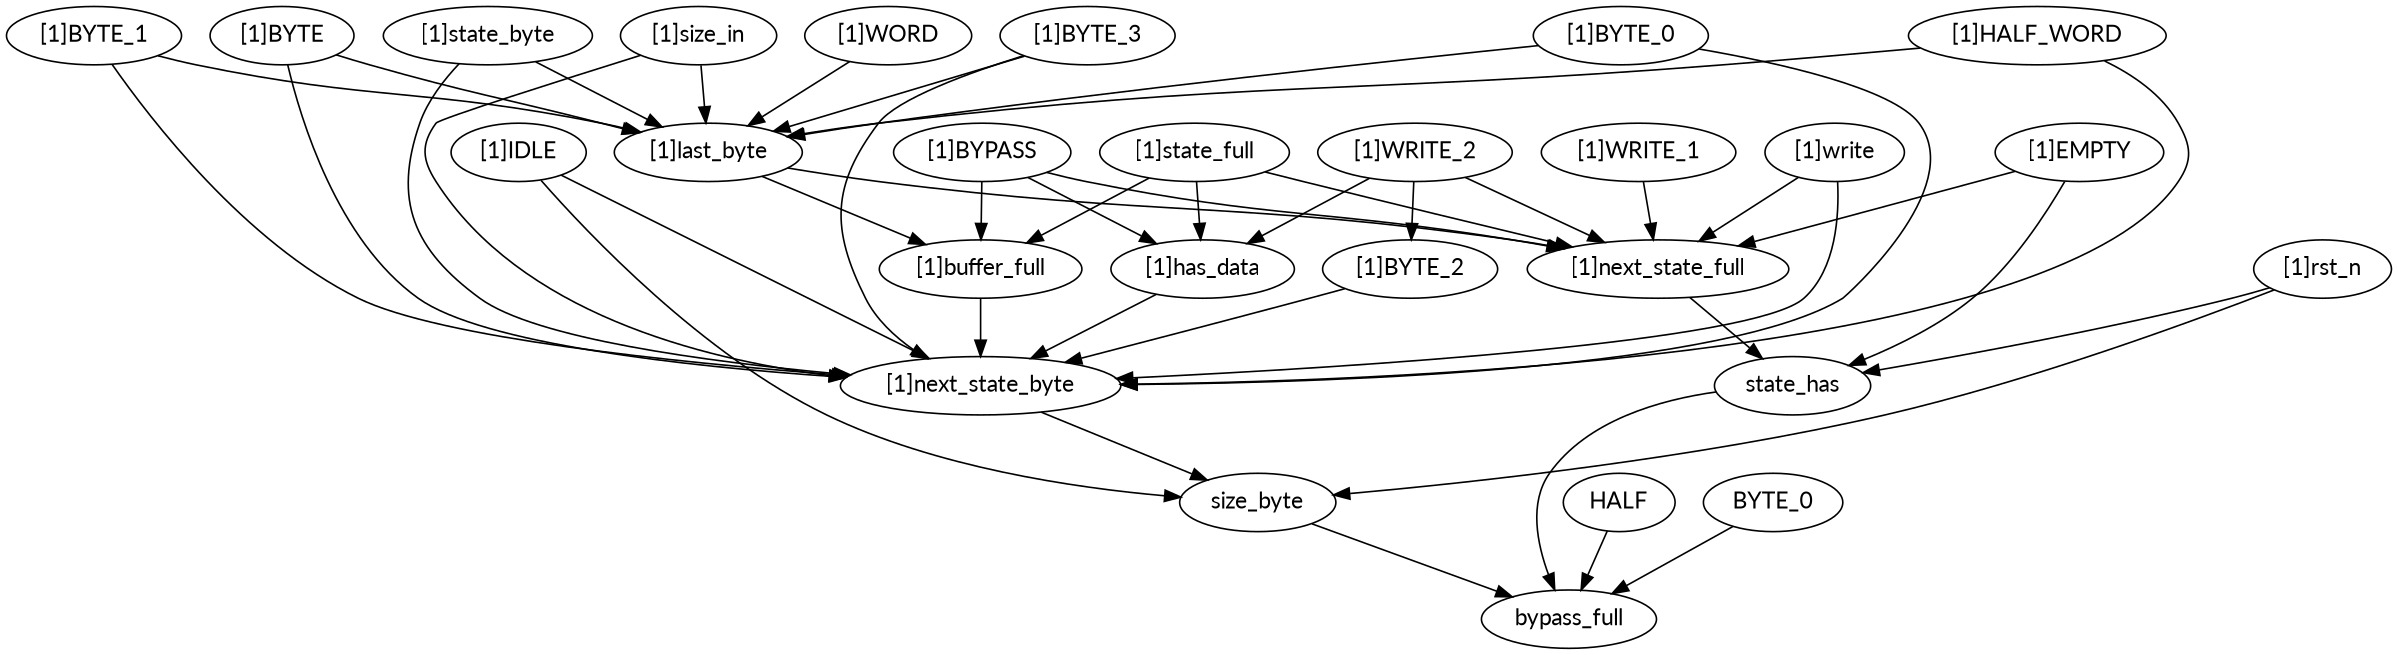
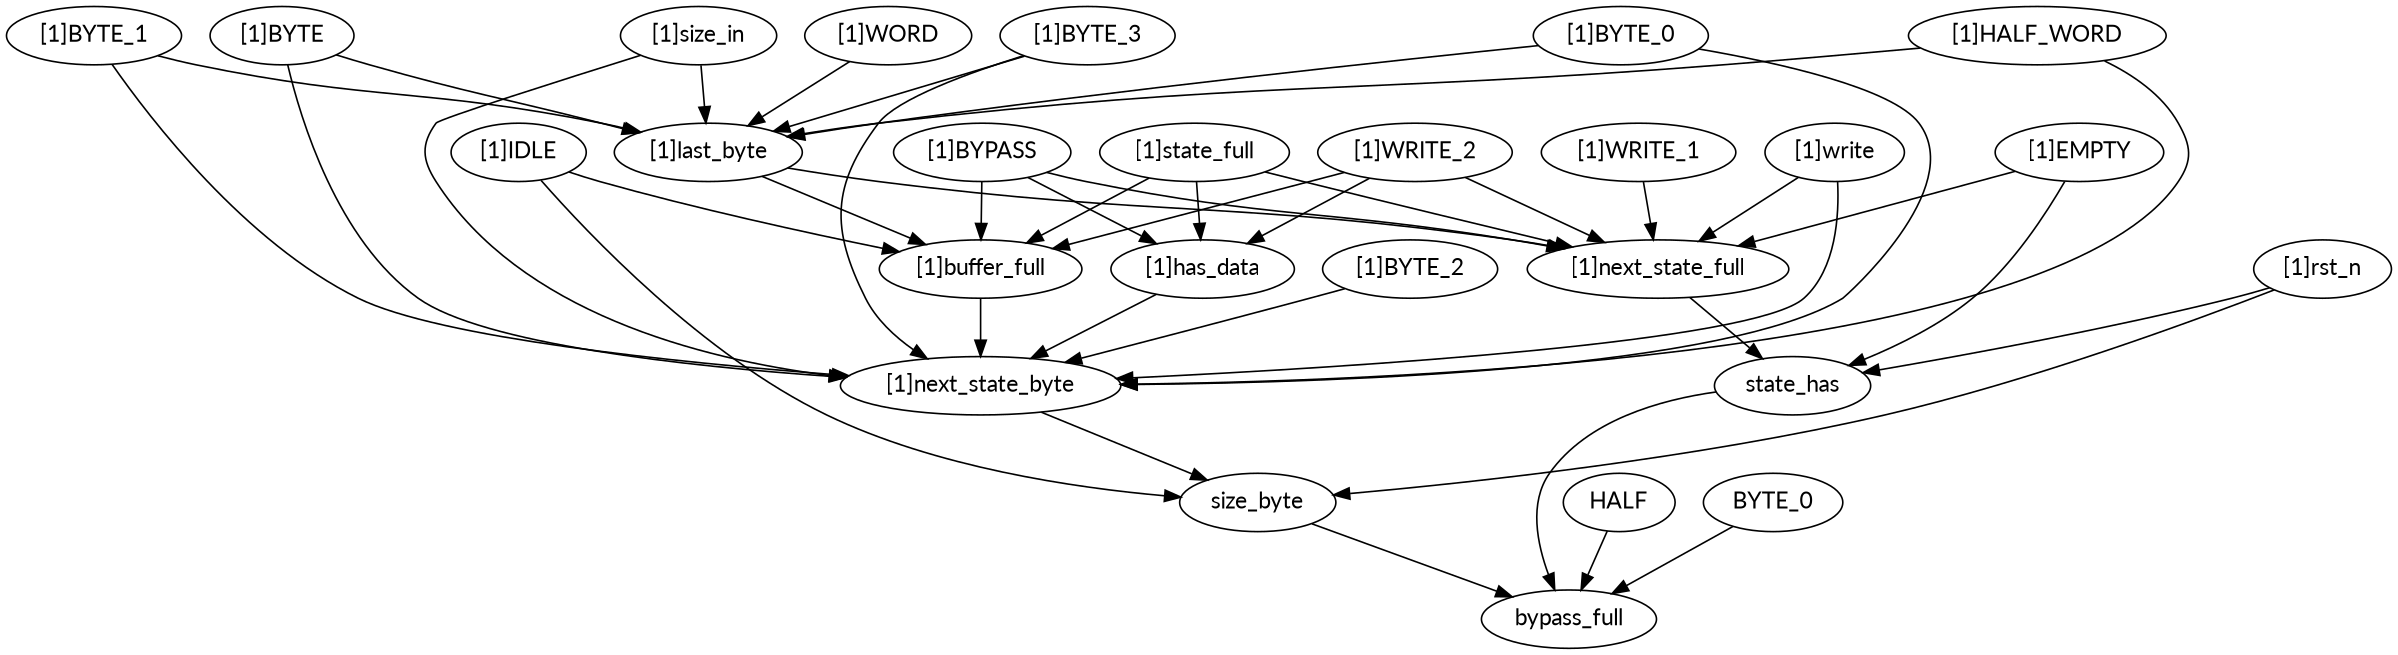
  strict digraph {
    fontname=Lato
    node [complexity=26 fontname=Lato importance=0.519546300001 rank=0.0199825500001]
    edge [fontname=Lato]
    "[1]next_state_full" [complexity=9 importance=0.118057762378 rank=0.0131175291531]
    n2 [complexity=7 importance=0.067105486582 label=state_has rank=0.00958649808314]
    n3 [complexity=0 importance=0.0210823991261 label=bypass_full rank=0.0]
    n4 [complexity=7 importance=0.0797488841446 label=size_byte rank=0.0113926977349]
    "[1]BYPASS" [complexity=13 importance=0.133467651115 rank=0.0102667423935]
    "[1]buffer_full" [complexity=15 importance=0.659888368399 rank=0.0439925578933]
    "[1]has_data" [complexity=17 importance=0.818414058498 rank=0.048142003441]
    "[1]next_state_byte" [complexity=9 importance=0.15941195641 rank=0.0177124396011]
    "[1]EMPTY" [complexity=15 importance=0.251525413493 rank=0.0167683608996]
    "[1]last_byte" [complexity=13 importance=0.504136411264 rank=0.0387797239434]
    "[1]WORD"
    "[1]IDLE" [complexity=19 importance=0.653057714377 rank=0.0343714586514]
    "[1]HALF_WORD"
    "[1]WRITE_1" [complexity=19 importance=0.369583175872 rank=0.0194517460985]
    n15 [complexity=7 importance=0.0364922878631 label=HALF rank=0.00521318398045]
    "[1]WRITE_2" [complexity=11 importance=0.133467651115 rank=0.0121334228287]
    BYTE_0 [complexity=7 importance=0.0364922878631 rank=0.00521318398045]
    "[1]rst_n" [complexity=8 importance=0.149620861901 rank=0.0187026077376]
    "[1]BYTE_1"
    "[1]BYTE"
    "[1]state_full" [complexity=12 importance=0.754369661725 rank=0.0628641384771]
-   "[1]state_byte" [importance=0.562802896283 rank=0.0216462652416]
    "[1]size_in"
    "[1]BYTE_3"
    "[1]BYTE_2" [complexity=11 importance=0.174821845147 rank=0.0158928950134]
    "[1]write" [complexity=21 importance=0.605698700628 rank=0.028842795268]
    "[1]BYTE_0"
    "[1]next_state_full" -> n2
    n2 -> n3
    n4 -> n3
    "[1]BYPASS" -> "[1]next_state_full"
    "[1]BYPASS" -> "[1]buffer_full"
    "[1]BYPASS" -> "[1]has_data"
    "[1]buffer_full" -> "[1]next_state_byte"
    "[1]has_data" -> "[1]next_state_byte"
    "[1]next_state_byte" -> n4
    "[1]EMPTY" -> "[1]next_state_full"
    "[1]EMPTY" -> n2
    "[1]last_byte" -> "[1]next_state_full"
    "[1]last_byte" -> "[1]buffer_full"
    "[1]WORD" -> "[1]last_byte"
    "[1]IDLE" -> n4
-   "[1]IDLE" -> "[1]next_state_byte"
+   "[1]IDLE" -> "[1]buffer_full"
    "[1]HALF_WORD" -> "[1]next_state_byte"
    "[1]HALF_WORD" -> "[1]last_byte"
    "[1]WRITE_1" -> "[1]next_state_full"
    n15 -> n3
    "[1]WRITE_2" -> "[1]next_state_full"
-   "[1]WRITE_2" -> "[1]BYTE_2"
+   "[1]WRITE_2" -> "[1]buffer_full"
    "[1]WRITE_2" -> "[1]has_data"
    BYTE_0 -> n3
    "[1]rst_n" -> n2
    "[1]rst_n" -> n4
    "[1]BYTE_1" -> "[1]next_state_byte"
    "[1]BYTE_1" -> "[1]last_byte"
    "[1]BYTE" -> "[1]next_state_byte"
    "[1]BYTE" -> "[1]last_byte"
    "[1]state_full" -> "[1]next_state_full"
    "[1]state_full" -> "[1]buffer_full"
    "[1]state_full" -> "[1]has_data"
-   "[1]state_byte" -> "[1]next_state_byte"
-   "[1]state_byte" -> "[1]last_byte"
    "[1]size_in" -> "[1]next_state_byte"
    "[1]size_in" -> "[1]last_byte"
    "[1]BYTE_3" -> "[1]next_state_byte"
    "[1]BYTE_3" -> "[1]last_byte"
    "[1]BYTE_2" -> "[1]next_state_byte"
    "[1]write" -> "[1]next_state_full"
    "[1]write" -> "[1]next_state_byte"
    "[1]BYTE_0" -> "[1]next_state_byte"
    "[1]BYTE_0" -> "[1]last_byte"
  }
